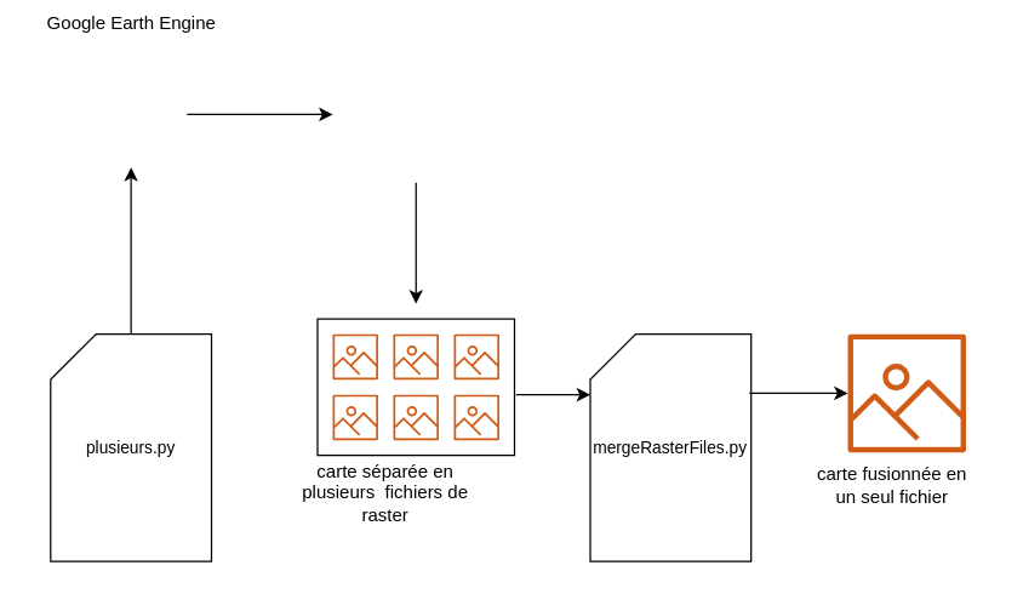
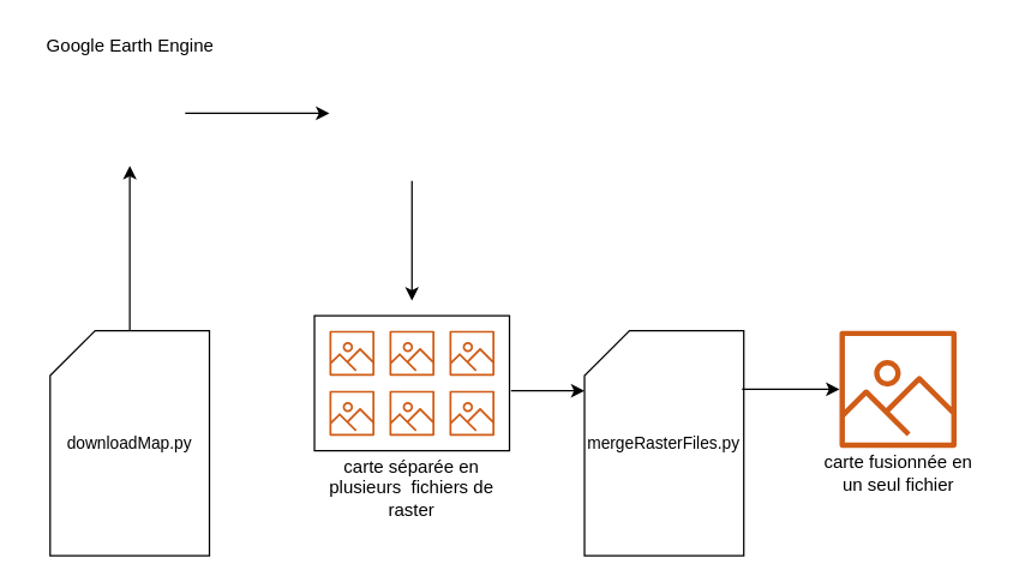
  <mxCell id="0" />
  <mxCell id="1" parent="0" />
  <mxCell id="2" value="" style="rounded=0;whiteSpace=wrap;html=1;" vertex="1" parent="1"><mxGeometry x="209" y="210" width="130" height="90" as="geometry" /></mxCell>
  <mxCell id="3" value="" style="shape=image;verticalLabelPosition=bottom;labelBackgroundColor=#ffffff;verticalAlign=top;aspect=fixed;imageAspect=0;image=https://earthengine.google.com/static/images/earth-engine-logo.png;" vertex="1" parent="1"><mxGeometry x="49" y="40" width="73.83" height="70" as="geometry" /></mxCell>
- <mxCell id="4" value="&lt;div style=&quot;font-size: 11px&quot;&gt;&lt;font style=&quot;font-size: 11px&quot;&gt;plusieurs.py&lt;/font&gt;&lt;/div&gt;" style="shape=card;whiteSpace=wrap;html=1;" vertex="1" parent="1"><mxGeometry x="32.83" y="220" width="106.17" height="150" as="geometry" /></mxCell>
+ <mxCell id="4" value="&lt;div style=&quot;font-size: 11px&quot;&gt;&lt;font style=&quot;font-size: 11px&quot;&gt;downloadMap.py&lt;/font&gt;&lt;/div&gt;" style="shape=card;whiteSpace=wrap;html=1;" vertex="1" parent="1"><mxGeometry x="32.83" y="220" width="106.17" height="150" as="geometry" /></mxCell>
  <mxCell id="5" value="" style="endArrow=classic;html=1;exitX=0.5;exitY=0;exitDx=0;exitDy=0;exitPerimeter=0;" edge="1" parent="1" source="4" target="3"><mxGeometry width="50" height="50" relative="1" as="geometry"><mxPoint x="359" y="330" as="sourcePoint" /><mxPoint x="409" y="280" as="targetPoint" /></mxGeometry></mxCell>
  <mxCell id="6" value="" style="shape=image;verticalLabelPosition=bottom;labelBackgroundColor=#ffffff;verticalAlign=top;aspect=fixed;imageAspect=0;image=https://cdn2.downdetector.com/static/uploads/logo/google_drive_logo_3963_15.png;" vertex="1" parent="1"><mxGeometry x="219" y="30" width="115.38" height="90" as="geometry" /></mxCell>
  <mxCell id="7" value="" style="endArrow=classic;html=1;exitX=1;exitY=0.5;exitDx=0;exitDy=0;" edge="1" parent="1" source="3" target="6"><mxGeometry width="50" height="50" relative="1" as="geometry"><mxPoint x="359" y="330" as="sourcePoint" /><mxPoint x="409" y="280" as="targetPoint" /></mxGeometry></mxCell>
- <mxCell id="8" value="Google Earth Engine" style="text;html=1;align=center;verticalAlign=middle;resizable=0;points=[];autosize=1;strokeColor=none;" vertex="1" parent="1"><mxGeometry x="20.91" y="5" width="130" height="20" as="geometry" /></mxCell>
+ <mxCell id="8" value="Google Earth Engine" style="text;html=1;align=center;verticalAlign=middle;resizable=0;points=[];autosize=1;strokeColor=none;" vertex="1" parent="1"><mxGeometry x="20.91" y="20" width="130" height="20" as="geometry" /></mxCell>
  <mxCell id="9" value="" style="endArrow=classic;html=1;" edge="1" parent="1"><mxGeometry width="50" height="50" relative="1" as="geometry"><mxPoint x="274" y="120" as="sourcePoint" /><mxPoint x="274" y="200" as="targetPoint" /></mxGeometry></mxCell>
  <mxCell id="10" value="" style="outlineConnect=0;fontColor=#232F3E;gradientColor=none;fillColor=#D05C17;strokeColor=none;dashed=0;verticalLabelPosition=bottom;verticalAlign=top;align=center;html=1;fontSize=12;fontStyle=0;aspect=fixed;pointerEvents=1;shape=mxgraph.aws4.container_registry_image;" vertex="1" parent="1"><mxGeometry x="219" y="220" width="30" height="30" as="geometry" /></mxCell>
  <mxCell id="11" value="" style="outlineConnect=0;fontColor=#232F3E;gradientColor=none;fillColor=#D05C17;strokeColor=none;dashed=0;verticalLabelPosition=bottom;verticalAlign=top;align=center;html=1;fontSize=12;fontStyle=0;aspect=fixed;pointerEvents=1;shape=mxgraph.aws4.container_registry_image;" vertex="1" parent="1"><mxGeometry x="259" y="220" width="30" height="30" as="geometry" /></mxCell>
  <mxCell id="12" value="" style="outlineConnect=0;fontColor=#232F3E;gradientColor=none;fillColor=#D05C17;strokeColor=none;dashed=0;verticalLabelPosition=bottom;verticalAlign=top;align=center;html=1;fontSize=12;fontStyle=0;aspect=fixed;pointerEvents=1;shape=mxgraph.aws4.container_registry_image;" vertex="1" parent="1"><mxGeometry x="299" y="220" width="30" height="30" as="geometry" /></mxCell>
  <mxCell id="13" value="" style="outlineConnect=0;fontColor=#232F3E;gradientColor=none;fillColor=#D05C17;strokeColor=none;dashed=0;verticalLabelPosition=bottom;verticalAlign=top;align=center;html=1;fontSize=12;fontStyle=0;aspect=fixed;pointerEvents=1;shape=mxgraph.aws4.container_registry_image;" vertex="1" parent="1"><mxGeometry x="219" y="260" width="30" height="30" as="geometry" /></mxCell>
  <mxCell id="14" value="" style="outlineConnect=0;fontColor=#232F3E;gradientColor=none;fillColor=#D05C17;strokeColor=none;dashed=0;verticalLabelPosition=bottom;verticalAlign=top;align=center;html=1;fontSize=12;fontStyle=0;aspect=fixed;pointerEvents=1;shape=mxgraph.aws4.container_registry_image;" vertex="1" parent="1"><mxGeometry x="259" y="260" width="30" height="30" as="geometry" /></mxCell>
  <mxCell id="15" value="" style="outlineConnect=0;fontColor=#232F3E;gradientColor=none;fillColor=#D05C17;strokeColor=none;dashed=0;verticalLabelPosition=bottom;verticalAlign=top;align=center;html=1;fontSize=12;fontStyle=0;aspect=fixed;pointerEvents=1;shape=mxgraph.aws4.container_registry_image;" vertex="1" parent="1"><mxGeometry x="299" y="260" width="30" height="30" as="geometry" /></mxCell>
  <mxCell id="16" value="&lt;div style=&quot;font-size: 11px&quot;&gt;&lt;font style=&quot;font-size: 11px&quot;&gt;mergeRasterFiles.py&lt;/font&gt;&lt;/div&gt;" style="shape=card;whiteSpace=wrap;html=1;" vertex="1" parent="1"><mxGeometry x="389" y="220" width="106.17" height="150" as="geometry" /></mxCell>
  <mxCell id="17" value="" style="endArrow=classic;html=1;" edge="1" parent="1"><mxGeometry width="50" height="50" relative="1" as="geometry"><mxPoint x="340" y="260" as="sourcePoint" /><mxPoint x="389" y="260" as="targetPoint" /></mxGeometry></mxCell>
  <mxCell id="18" value="" style="outlineConnect=0;fontColor=#232F3E;gradientColor=none;fillColor=#D05C17;strokeColor=none;dashed=0;verticalLabelPosition=bottom;verticalAlign=top;align=center;html=1;fontSize=12;fontStyle=0;aspect=fixed;pointerEvents=1;shape=mxgraph.aws4.container_registry_image;" vertex="1" parent="1"><mxGeometry x="559" y="220" width="78" height="78" as="geometry" /></mxCell>
- <mxCell id="19" value="&lt;div&gt;carte fusionnée en &lt;br&gt;&lt;/div&gt;&lt;div&gt;un seul fichier&lt;/div&gt;" style="text;html=1;align=center;verticalAlign=middle;resizable=0;points=[];autosize=1;strokeColor=none;" vertex="1" parent="1"><mxGeometry x="533" y="305" width="110" height="30" as="geometry" /></mxCell>
+ <mxCell id="19" value="&lt;div&gt;carte fusionnée en &lt;br&gt;&lt;/div&gt;&lt;div&gt;un seul fichier&lt;/div&gt;" style="text;html=1;align=center;verticalAlign=middle;resizable=0;points=[];autosize=1;strokeColor=none;" vertex="1" parent="1"><mxGeometry x="543" y="300" width="110" height="30" as="geometry" /></mxCell>
  <mxCell id="20" value="" style="endArrow=classic;html=1;" edge="1" parent="1" target="18"><mxGeometry width="50" height="50" relative="1" as="geometry"><mxPoint x="494" y="259" as="sourcePoint" /><mxPoint x="545.17" y="220" as="targetPoint" /></mxGeometry></mxCell>
- <mxCell id="21" value="carte séparée en plusieurs&amp;nbsp; fichiers de raster" style="text;html=1;strokeColor=none;fillColor=none;align=center;verticalAlign=middle;whiteSpace=wrap;rounded=0;" vertex="1" parent="1"><mxGeometry x="189" y="310" width="130" height="30" as="geometry" /></mxCell>
+ <mxCell id="21" value="carte séparée en plusieurs&amp;nbsp; fichiers de raster" style="text;html=1;strokeColor=none;fillColor=none;align=center;verticalAlign=middle;whiteSpace=wrap;rounded=0;" vertex="1" parent="1"><mxGeometry x="209" y="310" width="130" height="30" as="geometry" /></mxCell>
